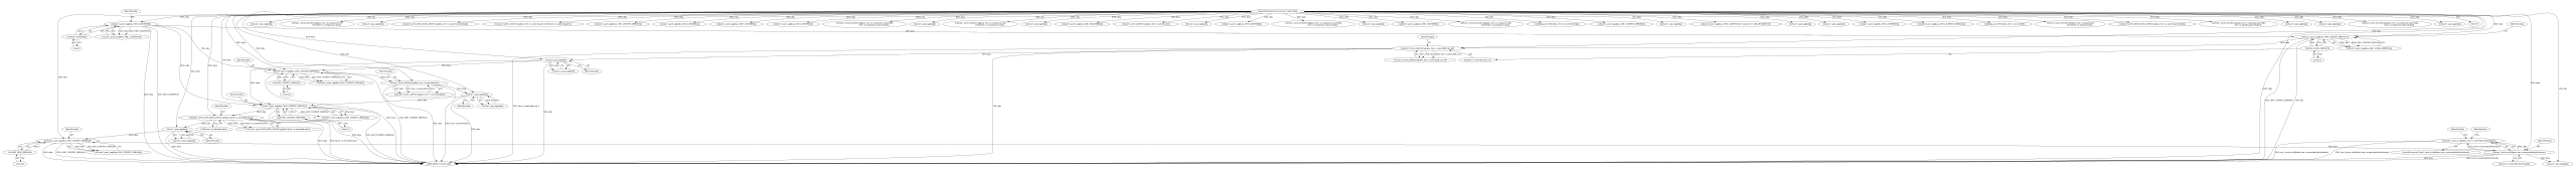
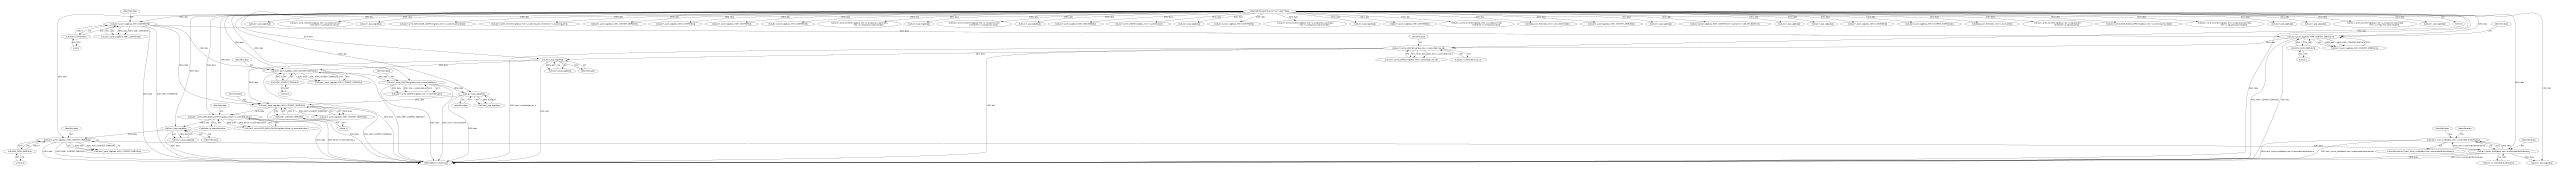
  digraph {
    fontname="Noto Sans"
    node [fontname="Noto Sans"]
    edge [fontname="Noto Sans"]
    n1 [label="(Call,!asn1_write_uint8(data, tree->u.extended.dnAttributes))"]
    n2 [label="(Call,asn1_write_uint8(data, tree->u.extended.dnAttributes))"]
    n3 [label="(ControlStructure,if (!asn1_write_uint8(data, tree->u.extended.dnAttributes)))"]
    n4 [label="(MethodReturn,static bool)"]
    n5 [label="(Call,asn1_pop_tag(data))"]
    n6 [label="(Call,tree->u.extended.dnAttributes)"]
    n7 [label="(Call,asn1_push_tag(data, ASN1_CONTEXT_SIMPLE(4)))"]
    n8 [label="(Call,ASN1_DATA_SIMPLE(4))"]
    n9 [label="(Call,!asn1_push_tag(data, ASN1_CONTEXT_SIMPLE(4)))"]
    n10 [label="(Literal,4)"]
    n11 [label="(Call,asn1_pop_tag(data))"]
    n12 [label="(Identifier,data)"]
    n13 [label="(Call,!asn1_pop_tag(data))"]
    n14 [label="(Call,asn1_write_DATA_BLOB_LDAPString(data, &tree->u.extended.value))"]
    n15 [label="(Call,&tree->u.extended.value)"]
    n16 [label="(Call,!asn1_write_DATA_BLOB_LDAPString(data, &tree->u.extended.value))"]
    n17 [label="(Call,asn1_push_tag(data, ASN1_CONTEXT_SIMPLE(3)))"]
    n18 [label="(Call,ASN1_CONTEXT_SIMPLE(3))"]
    n19 [label="(Call,!asn1_push_tag(data, ASN1_CONTEXT_SIMPLE(3)))"]
    n20 [label="(Literal,3)"]
    n21 [label="(Call,asn1_pop_tag(data))"]
    n22 [label="(Call,asn1_push_tag(data, ASN1_CONTEXT_SIMPLE(2)))"]
    n23 [label="(Identifier,data)"]
    n24 [label="(Call,!asn1_pop_tag(data))"]
    n25 [label="(Call,asn1_write_LDAPString(data, tree->u.extended.attr))"]
    n26 [label="(Call,ASN1_CONTEXT_SIMPLE(2))"]
    n27 [label="(Call,!asn1_push_tag(data, ASN1_CONTEXT_SIMPLE(2)))"]
    n28 [label="(Call,asn1_write_LDAPString(data, tree->u.extended.rule_id))"]
    n29 [label="(Call,!asn1_write_LDAPString(data, tree->u.extended.rule_id))"]
    n30 [label="(Call,tree->u.extended.rule_id)"]
    n31 [label="(Call,asn1_push_tag(data, ASN1_CONTEXT_SIMPLE(1)))"]
    n32 [label="(Call,ASN1_DATA_SIMPLE(1))"]
-   n33 [label="(Call,!asn1_push_tag(data, ASN1_SIMPLE_SIMPLE(1)))"]
+   n33 [label="(Call,!asn1_push_tag(data, ASN1_CONTEXT_SIMPLE(1)))"]
    n34 [label="(Literal,1)"]
    n35 [label="(Call,asn1_push_tag(data, ASN1_CONTEXT(9)))"]
    n36 [label="(Call,ASN1_CONTEXT(9))"]
    n37 [label="(Call,!asn1_push_tag(data, ASN1_CONTEXT(9)))"]
    n38 [label="(Call,9)"]
    n39 [label="(MethodParameterIn,struct asn1_data *data)"]
    n40 [label="(Call,asn1_pop_tag(data))"]
    n41 [label="(Call,asn1_pop_tag(data))"]
    n42 [label="(Call,asn1_write_OctetString(data, tree->u.comparison.attr,\n                                     strlen(tree->u.comparison.attr)))"]
    n43 [label="(Call,asn1_pop_tag(data))"]
    n44 [label="(Call,asn1_write_DATA_BLOB_LDAPString(data, tree->u.substring.chunks[i]))"]
    n45 [label="(Call,asn1_write_OctetString(data, tree->u.substring.attr, strlen(tree->u.substring.attr)))"]
    n46 [label="(Call,asn1_push_tag(data, ASN1_CONTEXT_SIMPLE(7)))"]
    n47 [label="(Call,asn1_push_tag(data, ASN1_CONTEXT(2)))"]
    n48 [label="(Call,asn1_push_tag(data, ASN1_CONTEXT(5)))"]
    n49 [label="(Call,asn1_push_tag(data, ASN1_CONTEXT(3)))"]
    n50 [label="(Call,asn1_write_OctetString(data, tree->u.comparison.value.data,\n                                     tree->u.comparison.value.length))"]
    n51 [label="(Call,asn1_pop_tag(data))"]
    n52 [label="(Call,asn1_write_OctetString(data, tree->u.comparison.attr,\n                                     strlen(tree->u.comparison.attr)))"]
    n53 [label="(Call,asn1_pop_tag(data))"]
    n54 [label="(Call,asn1_push_tag(data, ASN1_SEQUENCE(0)))"]
    n55 [label="(Call,asn1_write_LDAPString(data, tree->u.present.attr))"]
    n56 [label="(Call,asn1_pop_tag(data))"]
    n57 [label="(Call,asn1_push_tag(data, ASN1_CONTEXT(6)))"]
    n58 [label="(Call,asn1_write_OctetString(data, tree->u.comparison.value.data,\n                                     tree->u.comparison.value.length))"]
    n59 [label="(Call,asn1_pop_tag(data))"]
    n60 [label="(Call,asn1_push_tag(data, ASN1_CONTEXT(8)))"]
    n61 [label="(Call,asn1_write_OctetString(data, tree->u.comparison.attr,\n                                     strlen(tree->u.comparison.attr)))"]
    n62 [label="(Call,ldap_push_filter(data, tree->u.list.elements[i]))"]
    n63 [label="(Call,asn1_push_tag(data, ASN1_CONTEXT_SIMPLE(0)))"]
    n64 [label="(Call,asn1_pop_tag(data))"]
    n65 [label="(Call,asn1_push_tag(data, ASN1_CONTEXT(tree->operation==LDB_OP_AND?0:1)))"]
    n66 [label="(Call,asn1_pop_tag(data))"]
    n67 [label="(Call,asn1_pop_tag(data))"]
    n68 [label="(Call,asn1_push_tag(data, ASN1_CONTEXT(4)))"]
    n69 [label="(Call,asn1_push_tag(data, ASN1_CONTEXT_SIMPLE(ctx)))"]
    n70 [label="(Call,ldap_push_filter(data, tree->u.isnot.child))"]
    n71 [label="(Call,asn1_write_OctetString(data, tree->u.equality.attr,\n                                     strlen(tree->u.equality.attr)))"]
    n72 [label="(Call,asn1_write_DATA_BLOB_LDAPString(data, tree->u.substring.chunks[i]))"]
    n73 [label="(Call,asn1_write_OctetString(data, tree->u.equality.value.data,\n                                     tree->u.equality.value.length))"]
    n74 [label="(Call,asn1_pop_tag(data))"]
    n75 [label="(Call,asn1_pop_tag(data))"]
    n76 [label="(Call,asn1_write_OctetString(data, tree->u.comparison.value.data,\n                                     tree->u.comparison.value.length))"]
    n77 [label="(Call,asn1_pop_tag(data))"]
    1000107
    n79 [label="(Identifier,data)"]
    n80 [label="(Call,!asn1_pop_tag(data))"]
    n81 [label="(Call,!asn1_write_LDAPString(data, tree->u.extended.attr))"]
    n82 [label="(Literal,2)"]
    n83 [label="(Identifier,data)"]
    n84 [label="(Identifier,data)"]
    n85 [label="(Identifier,data)"]
    n86 [label="(Identifier,data)"]
    n87 [label="(Identifier,data)"]
    n88 [label="(Identifier,data)"]
    n89 [label="(Identifier,data)"]
    n90 [label="(Identifier,data)"]
    n91 [label="(Identifier,false)"]
    n92 [label="(Identifier,data)"]
    n93 [label="(Identifier,data)"]
    n1 -> n2 [label="CFG: "]
    n1 -> n3 [label="AST: "]
    n1 -> n4 [label="DDG: asn1_write_uint8(data, tree->u.extended.dnAttributes)"]
    n1 -> n4 [label="DDG: !asn1_write_uint8(data, tree->u.extended.dnAttributes)"]
    n2 -> n1 [label="AST: "]
    n2 -> n1 [label="DDG: data"]
    n2 -> n1 [label="DDG: tree->u.extended.dnAttributes"]
    n2 -> n4 [label="DDG: data"]
    n2 -> n4 [label="DDG: tree->u.extended.dnAttributes"]
    n2 -> n5 [label="DDG: data"]
    n2 -> n6 [label="CFG: "]
    n6 -> n2 [label="AST: "]
    n7 -> n2 [label="DDG: data"]
    n7 -> n4 [label="DDG: data"]
    n7 -> n4 [label="DDG: ASN1_CONTEXT_SIMPLE(4)"]
    n7 -> n8 [label="CFG: "]
    n7 -> n9 [label="AST: "]
    n7 -> n9 [label="DDG: data"]
    n7 -> n9 [label="DDG: ASN1_CONTEXT_SIMPLE(4)"]
    n8 -> n7 [label="AST: "]
    n8 -> n7 [label="DDG: 4"]
    n8 -> n10 [label="CFG: "]
    n9 -> n7 [label="CFG: "]
    n10 -> n8 [label="AST: "]
    n11 -> n4 [label="DDG: data"]
    n11 -> n7 [label="DDG: data"]
    n11 -> n12 [label="CFG: "]
    n11 -> n13 [label="AST: "]
    n11 -> n13 [label="DDG: data"]
    n12 -> n11 [label="AST: "]
    n13 -> n11 [label="CFG: "]
    n14 -> n4 [label="DDG: &tree->u.extended.value"]
    n14 -> n4 [label="DDG: data"]
    n14 -> n11 [label="DDG: data"]
    n14 -> n15 [label="CFG: "]
    n14 -> n16 [label="AST: "]
    n14 -> n16 [label="DDG: data"]
    n14 -> n16 [label="DDG: &tree->u.extended.value"]
    n15 -> n14 [label="AST: "]
    n16 -> n14 [label="CFG: "]
    n17 -> n4 [label="DDG: ASN1_CONTEXT_SIMPLE(3)"]
    n17 -> n4 [label="DDG: data"]
    n17 -> n14 [label="DDG: data"]
    n17 -> n18 [label="CFG: "]
    n17 -> n19 [label="AST: "]
    n17 -> n19 [label="DDG: data"]
    n17 -> n19 [label="DDG: ASN1_CONTEXT_SIMPLE(3)"]
    n18 -> n17 [label="AST: "]
    n18 -> n17 [label="DDG: 3"]
    n18 -> n20 [label="CFG: "]
    n19 -> n17 [label="CFG: "]
    n20 -> n18 [label="AST: "]
    n21 -> n4 [label="DDG: data"]
    n21 -> n17 [label="DDG: data"]
    n21 -> n22 [label="DDG: data"]
    n21 -> n23 [label="CFG: "]
    n21 -> n24 [label="AST: "]
    n21 -> n24 [label="DDG: data"]
    n22 -> n4 [label="DDG: ASN1_CONTEXT_SIMPLE(2)"]
    n22 -> n4 [label="DDG: data"]
    n22 -> n25 [label="DDG: data"]
    n22 -> n26 [label="CFG: "]
    n22 -> n27 [label="AST: "]
    n22 -> n27 [label="DDG: data"]
    n22 -> n27 [label="DDG: ASN1_CONTEXT_SIMPLE(2)"]
    n23 -> n21 [label="AST: "]
    n24 -> n21 [label="CFG: "]
    n25 -> n4 [label="DDG: tree->u.extended.attr"]
    n25 -> n4 [label="DDG: data"]
    n25 -> n40 [label="DDG: data"]
    n25 -> n81 [label="AST: "]
    n25 -> n81 [label="DDG: data"]
    n25 -> n81 [label="DDG: tree->u.extended.attr"]
    n26 -> n22 [label="AST: "]
    n26 -> n22 [label="DDG: 2"]
    n26 -> n82 [label="CFG: "]
    n27 -> n22 [label="CFG: "]
    n28 -> n4 [label="DDG: tree->u.extended.rule_id"]
    n28 -> n4 [label="DDG: data"]
    n28 -> n21 [label="DDG: data"]
    n28 -> n29 [label="AST: "]
    n28 -> n29 [label="DDG: data"]
    n28 -> n29 [label="DDG: tree->u.extended.rule_id"]
-   n32 -> n30 [label="CFG: "]
+   n28 -> n30 [label="CFG: "]
    n29 -> n28 [label="CFG: "]
    n30 -> n28 [label="AST: "]
    n31 -> n4 [label="DDG: data"]
    n31 -> n4 [label="DDG: ASN1_CONTEXT_SIMPLE(1)"]
    n31 -> n28 [label="DDG: data"]
    n31 -> n32 [label="CFG: "]
    n31 -> n33 [label="AST: "]
    n31 -> n33 [label="DDG: data"]
    n31 -> n33 [label="DDG: ASN1_CONTEXT_SIMPLE(1)"]
    n32 -> n31 [label="AST: "]
    n32 -> n31 [label="DDG: 1"]
    n32 -> n34 [label="CFG: "]
    n33 -> n31 [label="CFG: "]
    n34 -> n32 [label="AST: "]
    n35 -> n4 [label="DDG: ASN1_CONTEXT(9)"]
    n35 -> n4 [label="DDG: data"]
    n35 -> n17 [label="DDG: data"]
    n35 -> n22 [label="DDG: data"]
    n35 -> n31 [label="DDG: data"]
    n35 -> n36 [label="CFG: "]
    n35 -> n37 [label="AST: "]
    n35 -> n37 [label="DDG: data"]
    n35 -> n37 [label="DDG: ASN1_CONTEXT(9)"]
    n36 -> n35 [label="AST: "]
    n36 -> n35 [label="DDG: 9"]
    n36 -> n38 [label="CFG: "]
    n37 -> n35 [label="CFG: "]
    n38 -> n36 [label="AST: "]
    n39 -> n2 [label="DDG: data"]
    n39 -> n4 [label="DDG: data"]
    n39 -> n5 [label="DDG: data"]
    n39 -> n7 [label="DDG: data"]
    n39 -> n11 [label="DDG: data"]
    n39 -> n14 [label="DDG: data"]
    n39 -> n17 [label="DDG: data"]
    n39 -> n21 [label="DDG: data"]
    n39 -> n22 [label="DDG: data"]
    n39 -> n25 [label="DDG: data"]
    n39 -> n28 [label="DDG: data"]
    n39 -> n31 [label="DDG: data"]
    n39 -> n35 [label="DDG: data"]
    n39 -> n40 [label="DDG: data"]
    n39 -> n41 [label="DDG: data"]
    n39 -> n42 [label="DDG: data"]
    n39 -> n43 [label="DDG: data"]
    n39 -> n44 [label="DDG: data"]
    n39 -> n45 [label="DDG: data"]
    n39 -> n46 [label="DDG: data"]
    n39 -> n47 [label="DDG: data"]
    n39 -> n48 [label="DDG: data"]
    n39 -> n49 [label="DDG: data"]
    n39 -> n50 [label="DDG: data"]
    n39 -> n51 [label="DDG: data"]
    n39 -> n52 [label="DDG: data"]
    n39 -> n53 [label="DDG: data"]
    n39 -> n54 [label="DDG: data"]
    n39 -> n55 [label="DDG: data"]
    n39 -> n56 [label="DDG: data"]
    n39 -> n57 [label="DDG: data"]
    n39 -> n58 [label="DDG: data"]
    n39 -> n59 [label="DDG: data"]
    n39 -> n60 [label="DDG: data"]
    n39 -> n61 [label="DDG: data"]
    n39 -> n62 [label="DDG: data"]
    n39 -> n63 [label="DDG: data"]
    n39 -> n64 [label="DDG: data"]
    n39 -> n65 [label="DDG: data"]
    n39 -> n66 [label="DDG: data"]
    n39 -> n67 [label="DDG: data"]
    n39 -> n68 [label="DDG: data"]
    n39 -> n69 [label="DDG: data"]
    n39 -> n70 [label="DDG: data"]
    n39 -> n71 [label="DDG: data"]
    n39 -> n72 [label="DDG: data"]
    n39 -> n73 [label="DDG: data"]
    n39 -> n74 [label="DDG: data"]
    n39 -> n75 [label="DDG: data"]
    n39 -> n76 [label="DDG: data"]
    n39 -> n77 [label="DDG: data"]
    n39 -> 1000107 [label="AST: "]
    n40 -> n4 [label="DDG: data"]
    n40 -> n17 [label="DDG: data"]
    n40 -> n79 [label="CFG: "]
    n40 -> n80 [label="AST: "]
    n40 -> n80 [label="DDG: data"]
    n79 -> n40 [label="AST: "]
    n80 -> n40 [label="CFG: "]
    n81 -> n25 [label="CFG: "]
    n82 -> n26 [label="AST: "]
    n83 -> n22 [label="AST: "]
    n84 -> n31 [label="AST: "]
    n85 -> n17 [label="AST: "]
    n86 -> n25 [label="AST: "]
    n87 -> n1 [label="CFG: "]
    n88 -> n2 [label="AST: "]
    n89 -> n7 [label="AST: "]
    n90 -> n14 [label="AST: "]
    n91 -> n1 [label="CFG: "]
    n92 -> n28 [label="AST: "]
    n93 -> n35 [label="AST: "]
  }
